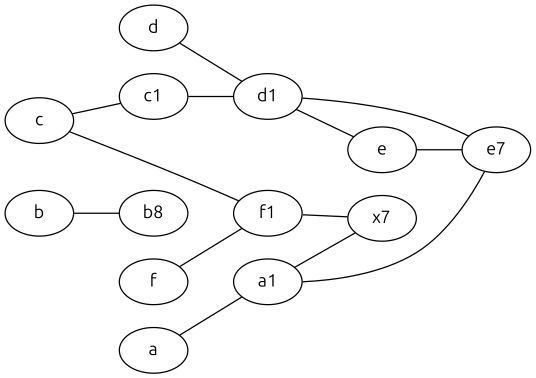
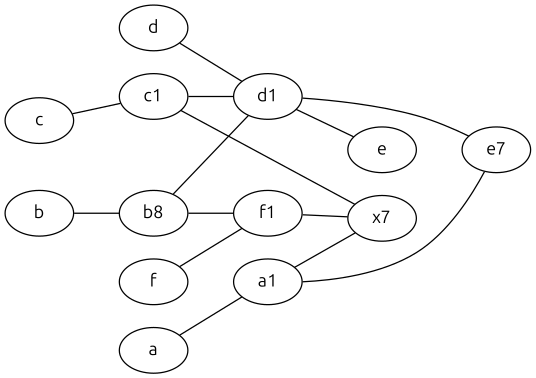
  graph {
    fontname=Ubuntu
    rankdir=LR
    node [fontname=Ubuntu labelfontsize=50]
    edge [fontname=Ubuntu]
    c
    c1
    d1
    n4 [label=x7]
    n5 [label=e7]
    e
    f1
    a1
    f
    a
    n11 [label=b8]
    b
    d
    c -- c1
    c1 -- d1
+   c1 -- n4
    d1 -- n5
    d1 -- e
-   e -- n5
    f1 -- n4
    a1 -- n4
    a1 -- n5
    f -- f1
    a -- a1
-   c -- f1
+   n11 -- d1
+   n11 -- f1
    b -- n11
    d -- d1
  }
